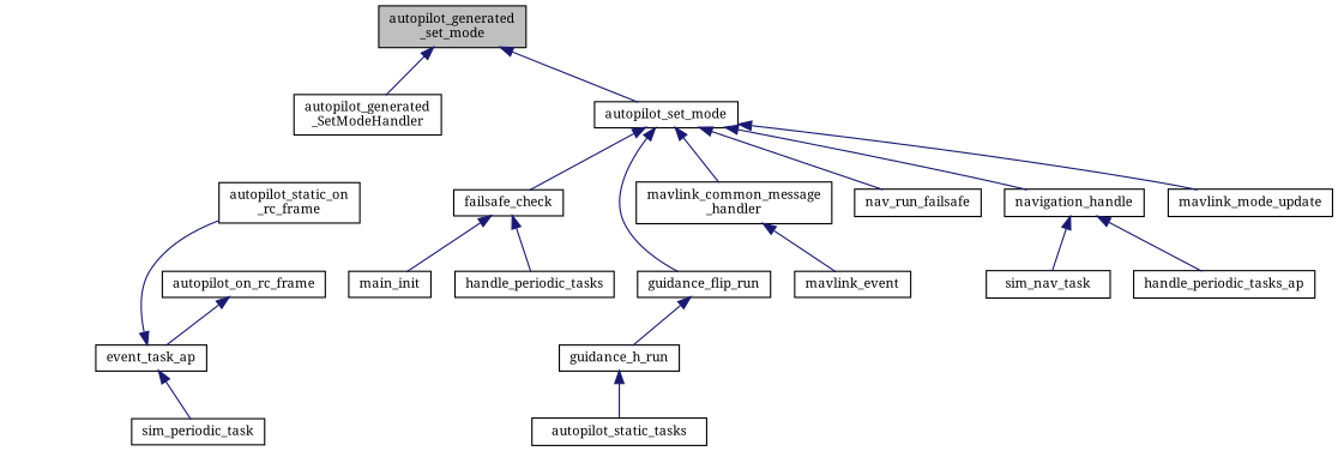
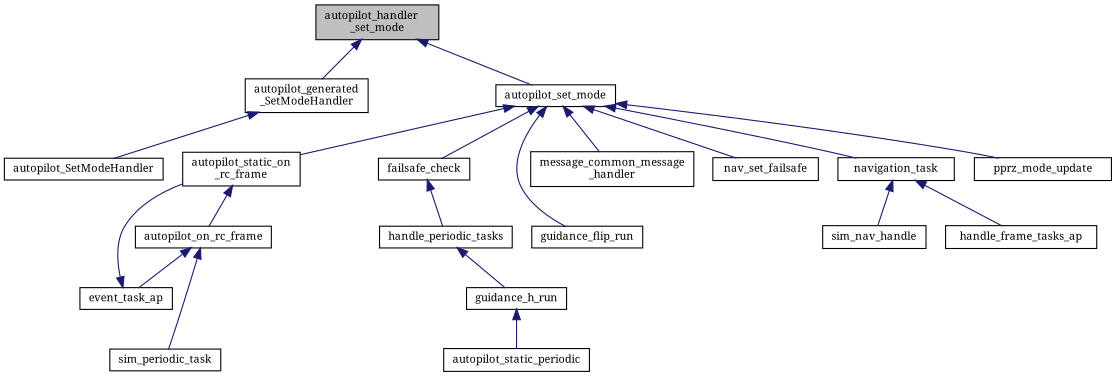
  digraph {
    fontname="Noto Serif"
    rankdir=TB
    node [color=black fillcolor=white fontname="Noto Serif" fontsize=10 shape=record style=filled]
    edge [color=midnightblue dir=back fontname="Noto Serif" fontsize=10 labelfontname=FreeSans labelfontsize=10 style=solid]
-   n1 [fillcolor=grey75 fontcolor=black height=0.2 label="autopilot_generated\l_set_mode" width=0.4]
+   n1 [fillcolor=grey75 fontcolor=black height=0.2 label="autopilot_handler\l_set_mode" width=0.4]
    n2 [height=0.2 label="autopilot_generated\l_SetModeHandler" width=0.4]
    n3 [height=0.2 label=autopilot_set_mode width=0.4]
+   n4 [height=0.2 label=autopilot_SetModeHandler width=0.4]
    n5 [height=0.2 label="autopilot_static_on\l_rc_frame" width=0.4]
    n6 [height=0.2 label=failsafe_check width=0.4]
    n7 [height=0.2 label=guidance_flip_run width=0.4]
-   n8 [height=0.2 label="mavlink_common_message\l_handler" width=0.4]
-   n9 [height=0.2 label=nav_run_failsafe width=0.4]
-   n10 [height=0.2 label=navigation_handle width=0.4]
-   n11 [height=0.2 label=mavlink_mode_update width=0.4]
+   n8 [height=0.2 label="message_common_message\l_handler" width=0.4]
+   n9 [height=0.2 label=nav_set_failsafe width=0.4]
+   n10 [height=0.2 label=navigation_task width=0.4]
+   n11 [height=0.2 label=pprz_mode_update width=0.4]
    n12 [height=0.2 label=autopilot_on_rc_frame width=0.4]
-   n13 [height=0.2 label=main_init width=0.4]
    n14 [height=0.2 label=handle_periodic_tasks width=0.4]
    n15 [height=0.2 label=guidance_h_run width=0.4]
-   n16 [height=0.2 label=mavlink_event width=0.4]
-   n17 [height=0.2 label=sim_nav_task width=0.4]
-   n18 [height=0.2 label=handle_periodic_tasks_ap width=0.4]
+   n17 [height=0.2 label=sim_nav_handle width=0.4]
+   n18 [height=0.2 label=handle_frame_tasks_ap width=0.4]
    n19 [height=0.2 label=event_task_ap width=0.4]
    n20 [height=0.2 label=sim_periodic_task width=0.4]
-   n21 [height=0.2 label=autopilot_static_tasks width=0.4]
+   n21 [height=0.2 label=autopilot_static_periodic width=0.4]
    n1 -> n2
    n1 -> n3
+   n2 -> n4
+   n3 -> n5
    n3 -> n6
    n3 -> n7
    n3 -> n8
    n3 -> n9
    n3 -> n10
    n3 -> n11
-   n6 -> n13
+   n5 -> n12
    n6 -> n14
-   n7 -> n15
-   n8 -> n16
+   n14 -> n15
    n10 -> n17
    n10 -> n18
    n12 -> n19
    n15 -> n21
    n19 -> n5
-   n19 -> n20
+   n12 -> n20
  }
